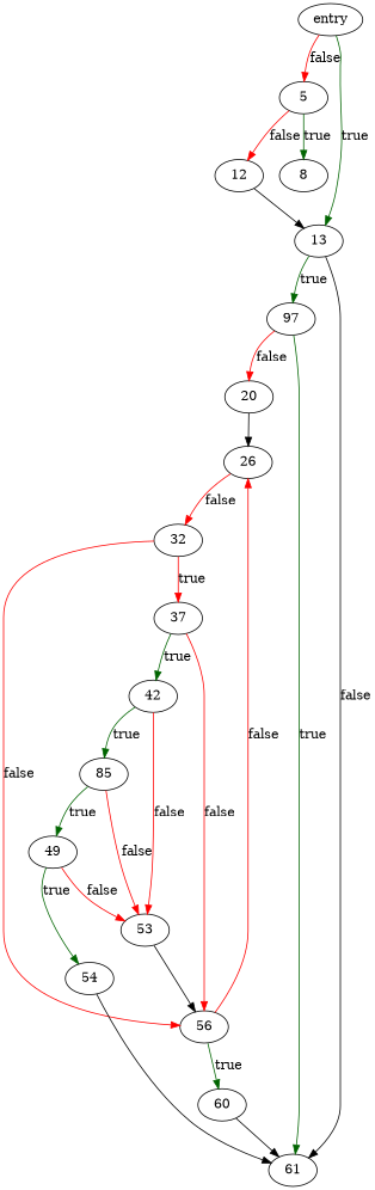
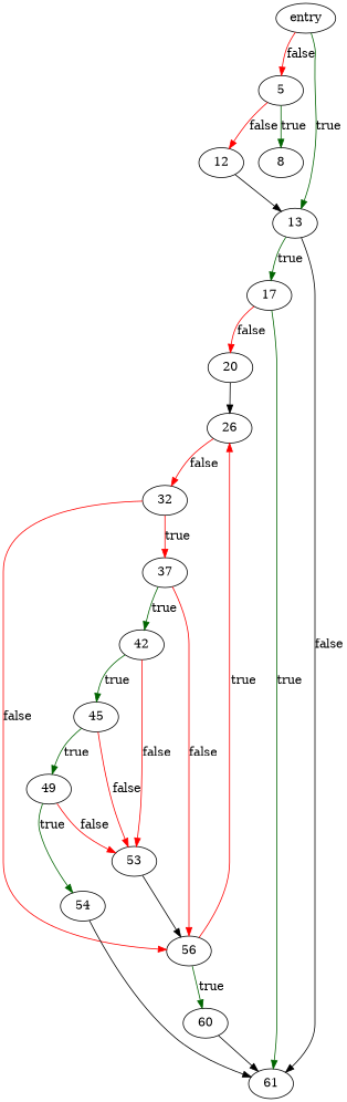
  digraph {
    edge [color=red]
    n1 [label=entry]
    5
    13
    8
    12
-   17 [label=97]
+   17
    61
    20
    26
    32
    56
    37
    60
    42
-   45 [label=85]
+   45
    53
    49
    54
    n1 -> 5 [label=false]
    n1 -> 13 [color=darkgreen label=true]
    5 -> 8 [color=darkgreen label=true]
    5 -> 12 [label=false]
    13 -> 17 [color=darkgreen label=true]
    13 -> 61 [color=black label=false]
    12 -> 13 [color=""]
    17 -> 61 [color=darkgreen label=true]
    17 -> 20 [label=false]
    20 -> 26 [color=""]
    26 -> 32 [label=false]
    32 -> 56 [label=false]
    32 -> 37 [label=true]
-   56 -> 26 [label=false]
+   56 -> 26 [label=true]
    56 -> 60 [color=darkgreen label=true]
    37 -> 56 [label=false]
    37 -> 42 [color=darkgreen label=true]
    60 -> 61 [color=""]
    42 -> 45 [color=darkgreen label=true]
    42 -> 53 [label=false]
    45 -> 53 [label=false]
    45 -> 49 [color=darkgreen label=true]
    53 -> 56 [color=""]
    49 -> 53 [label=false]
    49 -> 54 [color=darkgreen label=true]
    54 -> 61 [color=""]
  }
